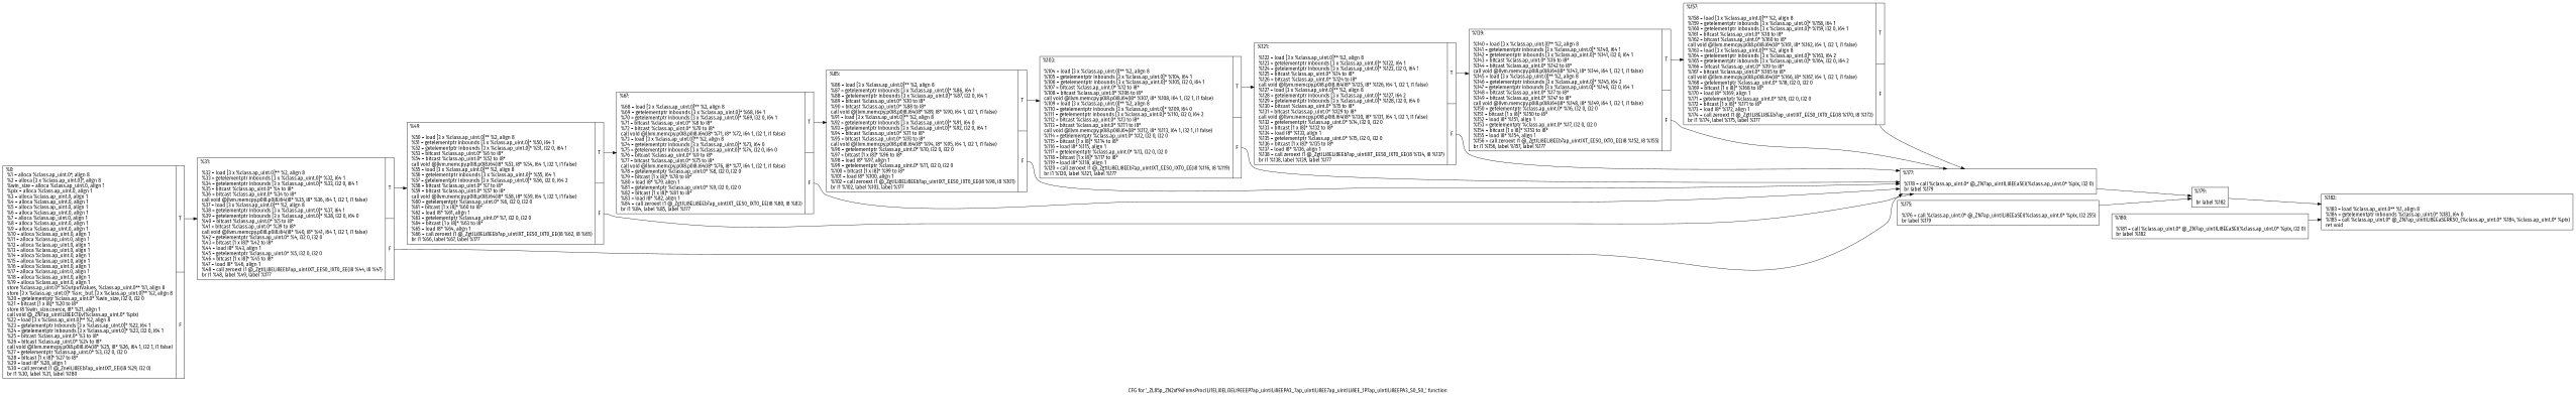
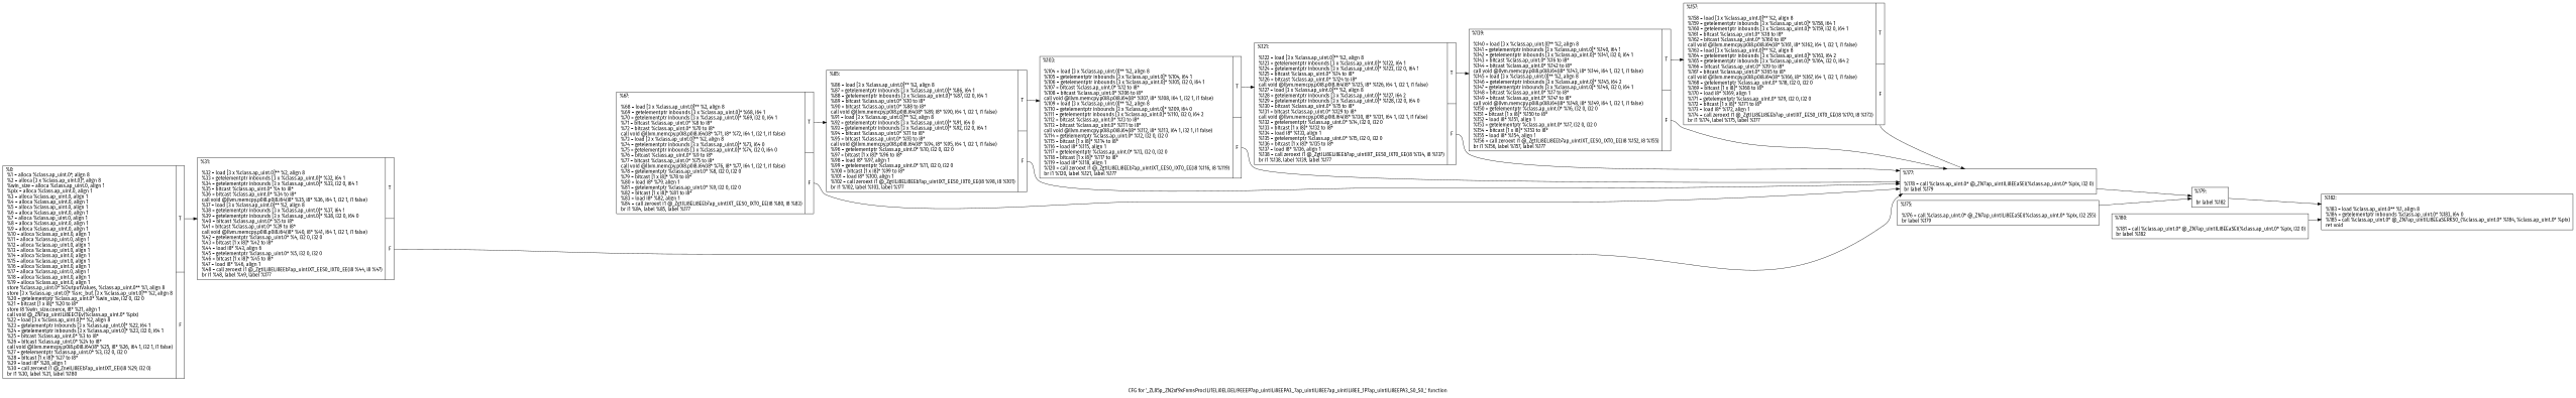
  digraph {
    fontname="Fira Sans"
    label="CFG for '_ZL85p_ZN2xf9xFnmsProcILi1ELi0ELi3ELi9EEEP7ap_uintILi8EEPA3_7ap_uintILi8EE7ap_uintILi8EE_1P7ap_uintILi8EEPA3_S0_S0_' function"
    rankdir=LR
    node [fontname="Fira Sans" shape=record]
    edge [fontname="Fira Sans" tailport=s0]
    n1 [label="{%0:\l  %1 = alloca %class.ap_uint.0*, align 8\l  %2 = alloca [3 x %class.ap_uint.0]*, align 8\l  %win_size = alloca %class.ap_uint.0, align 1\l  %pix = alloca %class.ap_uint.0, align 1\l  %3 = alloca %class.ap_uint.0, align 1\l  %4 = alloca %class.ap_uint.0, align 1\l  %5 = alloca %class.ap_uint.0, align 1\l  %6 = alloca %class.ap_uint.0, align 1\l  %7 = alloca %class.ap_uint.0, align 1\l  %8 = alloca %class.ap_uint.0, align 1\l  %9 = alloca %class.ap_uint.0, align 1\l  %10 = alloca %class.ap_uint.0, align 1\l  %11 = alloca %class.ap_uint.0, align 1\l  %12 = alloca %class.ap_uint.0, align 1\l  %13 = alloca %class.ap_uint.0, align 1\l  %14 = alloca %class.ap_uint.0, align 1\l  %15 = alloca %class.ap_uint.0, align 1\l  %16 = alloca %class.ap_uint.0, align 1\l  %17 = alloca %class.ap_uint.0, align 1\l  %18 = alloca %class.ap_uint.0, align 1\l  %19 = alloca %class.ap_uint.0, align 1\l  store %class.ap_uint.0* %OutputValues, %class.ap_uint.0** %1, align 8\l  store [3 x %class.ap_uint.0]* %src_buf, [3 x %class.ap_uint.0]** %2, align 8\l  %20 = getelementptr %class.ap_uint.0* %win_size, i32 0, i32 0\l  %21 = bitcast [1 x i8]* %20 to i8*\l  store i8 %win_size.coerce, i8* %21, align 1\l  call void @_ZN7ap_uintILi8EEC1Ev(%class.ap_uint.0* %pix)\l  %22 = load [3 x %class.ap_uint.0]** %2, align 8\l  %23 = getelementptr inbounds [3 x %class.ap_uint.0]* %22, i64 1\l  %24 = getelementptr inbounds [3 x %class.ap_uint.0]* %23, i32 0, i64 1\l  %25 = bitcast %class.ap_uint.0* %3 to i8*\l  %26 = bitcast %class.ap_uint.0* %24 to i8*\l  call void @llvm.memcpy.p0i8.p0i8.i64(i8* %25, i8* %26, i64 1, i32 1, i1 false)\l  %27 = getelementptr %class.ap_uint.0* %3, i32 0, i32 0\l  %28 = bitcast [1 x i8]* %27 to i8*\l  %29 = load i8* %28, align 1\l  %30 = call zeroext i1 @_ZneILi8EEb7ap_uintIXT_EEi(i8 %29, i32 0)\l  br i1 %30, label %31, label %180\l|{<s0>T|<s1>F}}"]
-   n2 [label="{%31:\l\l  %32 = load [3 x %class.ap_uint.0]** %2, align 8\l  %33 = getelementptr inbounds [3 x %class.ap_uint.0]* %32, i64 1\l  %34 = getelementptr inbounds [3 x %class.ap_uint.0]* %33, i32 0, i64 1\l  %35 = bitcast %class.ap_uint.0* %4 to i8*\l  %36 = bitcast %class.ap_uint.0* %34 to i8*\l  call void @llvm.memcpy.p0i8.p0i8.i64(i8* %35, i8* %36, i64 1, i32 1, i1 false)\l  %37 = load [3 x %class.ap_uint.0]** %2, align 8\l  %38 = getelementptr inbounds [3 x %class.ap_uint.0]* %37, i64 1\l  %39 = getelementptr inbounds [3 x %class.ap_uint.0]* %38, i32 0, i64 0\l  %40 = bitcast %class.ap_uint.0* %5 to i8*\l  %41 = bitcast %class.ap_uint.0* %39 to i8*\l  call void @llvm.memcpy.p0i8.p0i8.i64(i8* %40, i8* %41, i64 1, i32 1, i1 false)\l  %42 = getelementptr %class.ap_uint.0* %4, i32 0, i32 0\l  %43 = bitcast [1 x i8]* %42 to i8*\l  %44 = load i8* %43, align 1\l  %45 = getelementptr %class.ap_uint.0* %5, i32 0, i32 0\l  %46 = bitcast [1 x i8]* %45 to i8*\l  %47 = load i8* %46, align 1\l  %48 = call zeroext i1 @_ZgtILi8ELi8EEb7ap_uintIXT_EES0_IXT0_EE(i8 %44, i8 %47)\l  br i1 %48, label %49, label %177\l|{<s0>T|<s1>F}}"]
-   n3 [label="{%49:\l\l  %50 = load [3 x %class.ap_uint.0]** %2, align 8\l  %51 = getelementptr inbounds [3 x %class.ap_uint.0]* %50, i64 1\l  %52 = getelementptr inbounds [3 x %class.ap_uint.0]* %51, i32 0, i64 1\l  %53 = bitcast %class.ap_uint.0* %6 to i8*\l  %54 = bitcast %class.ap_uint.0* %52 to i8*\l  call void @llvm.memcpy.p0i8.p0i8.i64(i8* %53, i8* %54, i64 1, i32 1, i1 false)\l  %55 = load [3 x %class.ap_uint.0]** %2, align 8\l  %56 = getelementptr inbounds [3 x %class.ap_uint.0]* %55, i64 1\l  %57 = getelementptr inbounds [3 x %class.ap_uint.0]* %56, i32 0, i64 2\l  %58 = bitcast %class.ap_uint.0* %7 to i8*\l  %59 = bitcast %class.ap_uint.0* %57 to i8*\l  call void @llvm.memcpy.p0i8.p0i8.i64(i8* %58, i8* %59, i64 1, i32 1, i1 false)\l  %60 = getelementptr %class.ap_uint.0* %6, i32 0, i32 0\l  %61 = bitcast [1 x i8]* %60 to i8*\l  %62 = load i8* %61, align 1\l  %63 = getelementptr %class.ap_uint.0* %7, i32 0, i32 0\l  %64 = bitcast [1 x i8]* %63 to i8*\l  %65 = load i8* %64, align 1\l  %66 = call zeroext i1 @_ZgtILi8ELi8EEb7ap_uintIXT_EES0_IXT0_EE(i8 %62, i8 %65)\l  br i1 %66, label %67, label %177\l|{<s0>T|<s1>F}}"]
+   n2 [label="{%31:\l\l  %32 = load [3 x %class.ap_uint.0]** %2, align 8\l  %33 = getelementptr inbounds [3 x %class.ap_uint.0]* %32, i64 1\l  %34 = getelementptr inbounds [3 x %class.ap_uint.0]* %33, i32 0, i64 1\l  %35 = bitcast %class.ap_uint.0* %4 to i8*\l  %36 = bitcast %class.ap_uint.0* %34 to i8*\l  call void @llvm.memcpy.p0i8.p0i8.i64(i8* %35, i8* %36, i64 1, i32 1, i1 false)\l  %37 = load [3 x %class.ap_uint.0]** %2, align 8\l  %38 = getelementptr inbounds [3 x %class.ap_uint.0]* %37, i64 1\l  %39 = getelementptr inbounds [3 x %class.ap_uint.0]* %38, i32 0, i64 0\l  %40 = bitcast %class.ap_uint.0* %5 to i8*\l  %41 = bitcast %class.ap_uint.0* %39 to i8*\l  call void @llvm.memcpy.p0i8.p0i8.i64(i8* %40, i8* %41, i64 1, i32 1, i1 false)\l  %42 = getelementptr %class.ap_uint.0* %4, i32 0, i32 0\l  %43 = bitcast [1 x i8]* %42 to i8*\l  %44 = load i8* %43, align 6\l  %45 = getelementptr %class.ap_uint.0* %5, i32 0, i32 0\l  %46 = bitcast [1 x i8]* %45 to i8*\l  %47 = load i8* %46, align 1\l  %48 = call zeroext i1 @_ZgtILi8ELi8EEb7ap_uintIXT_EES0_IXT0_EE(i8 %44, i8 %47)\l  br i1 %48, label %49, label %177\l|{<s0>T|<s1>F}}"]
    n4 [label="{%177:\l\l  %178 = call %class.ap_uint.0* @_ZN7ap_uintILi8EEaSEi(%class.ap_uint.0* %pix, i32 0)\l  br label %179\l}"]
    n5 [label="{%180:\l\l  %181 = call %class.ap_uint.0* @_ZN7ap_uintILi8EEaSEi(%class.ap_uint.0* %pix, i32 0)\l  br label %182\l}"]
    n6 [label="{%182:\l\l  %183 = load %class.ap_uint.0** %1, align 8\l  %184 = getelementptr inbounds %class.ap_uint.0* %183, i64 0\l  %185 = call %class.ap_uint.0* @_ZN7ap_uintILi8EEaSERKS0_(%class.ap_uint.0* %184, %class.ap_uint.0* %pix)\l  ret void\l}"]
    n7 [label="{%67:\l\l  %68 = load [3 x %class.ap_uint.0]** %2, align 8\l  %69 = getelementptr inbounds [3 x %class.ap_uint.0]* %68, i64 1\l  %70 = getelementptr inbounds [3 x %class.ap_uint.0]* %69, i32 0, i64 1\l  %71 = bitcast %class.ap_uint.0* %8 to i8*\l  %72 = bitcast %class.ap_uint.0* %70 to i8*\l  call void @llvm.memcpy.p0i8.p0i8.i64(i8* %71, i8* %72, i64 1, i32 1, i1 false)\l  %73 = load [3 x %class.ap_uint.0]** %2, align 8\l  %74 = getelementptr inbounds [3 x %class.ap_uint.0]* %73, i64 0\l  %75 = getelementptr inbounds [3 x %class.ap_uint.0]* %74, i32 0, i64 0\l  %76 = bitcast %class.ap_uint.0* %9 to i8*\l  %77 = bitcast %class.ap_uint.0* %75 to i8*\l  call void @llvm.memcpy.p0i8.p0i8.i64(i8* %76, i8* %77, i64 1, i32 1, i1 false)\l  %78 = getelementptr %class.ap_uint.0* %8, i32 0, i32 0\l  %79 = bitcast [1 x i8]* %78 to i8*\l  %80 = load i8* %79, align 1\l  %81 = getelementptr %class.ap_uint.0* %9, i32 0, i32 0\l  %82 = bitcast [1 x i8]* %81 to i8*\l  %83 = load i8* %82, align 1\l  %84 = call zeroext i1 @_ZgtILi8ELi8EEb7ap_uintIXT_EES0_IXT0_EE(i8 %80, i8 %83)\l  br i1 %84, label %85, label %177\l|{<s0>T|<s1>F}}"]
    n8 [label="{%179:\l\l  br label %182\l}"]
    n9 [label="{%85:\l\l  %86 = load [3 x %class.ap_uint.0]** %2, align 8\l  %87 = getelementptr inbounds [3 x %class.ap_uint.0]* %86, i64 1\l  %88 = getelementptr inbounds [3 x %class.ap_uint.0]* %87, i32 0, i64 1\l  %89 = bitcast %class.ap_uint.0* %10 to i8*\l  %90 = bitcast %class.ap_uint.0* %88 to i8*\l  call void @llvm.memcpy.p0i8.p0i8.i64(i8* %89, i8* %90, i64 1, i32 1, i1 false)\l  %91 = load [3 x %class.ap_uint.0]** %2, align 8\l  %92 = getelementptr inbounds [3 x %class.ap_uint.0]* %91, i64 0\l  %93 = getelementptr inbounds [3 x %class.ap_uint.0]* %92, i32 0, i64 1\l  %94 = bitcast %class.ap_uint.0* %11 to i8*\l  %95 = bitcast %class.ap_uint.0* %93 to i8*\l  call void @llvm.memcpy.p0i8.p0i8.i64(i8* %94, i8* %95, i64 1, i32 1, i1 false)\l  %96 = getelementptr %class.ap_uint.0* %10, i32 0, i32 0\l  %97 = bitcast [1 x i8]* %96 to i8*\l  %98 = load i8* %97, align 1\l  %99 = getelementptr %class.ap_uint.0* %11, i32 0, i32 0\l  %100 = bitcast [1 x i8]* %99 to i8*\l  %101 = load i8* %100, align 1\l  %102 = call zeroext i1 @_ZgtILi8ELi8EEb7ap_uintIXT_EES0_IXT0_EE(i8 %98, i8 %101)\l  br i1 %102, label %103, label %177\l|{<s0>T|<s1>F}}"]
    n10 [label="{%103:\l\l  %104 = load [3 x %class.ap_uint.0]** %2, align 8\l  %105 = getelementptr inbounds [3 x %class.ap_uint.0]* %104, i64 1\l  %106 = getelementptr inbounds [3 x %class.ap_uint.0]* %105, i32 0, i64 1\l  %107 = bitcast %class.ap_uint.0* %12 to i8*\l  %108 = bitcast %class.ap_uint.0* %106 to i8*\l  call void @llvm.memcpy.p0i8.p0i8.i64(i8* %107, i8* %108, i64 1, i32 1, i1 false)\l  %109 = load [3 x %class.ap_uint.0]** %2, align 8\l  %110 = getelementptr inbounds [3 x %class.ap_uint.0]* %109, i64 0\l  %111 = getelementptr inbounds [3 x %class.ap_uint.0]* %110, i32 0, i64 2\l  %112 = bitcast %class.ap_uint.0* %13 to i8*\l  %113 = bitcast %class.ap_uint.0* %111 to i8*\l  call void @llvm.memcpy.p0i8.p0i8.i64(i8* %112, i8* %113, i64 1, i32 1, i1 false)\l  %114 = getelementptr %class.ap_uint.0* %12, i32 0, i32 0\l  %115 = bitcast [1 x i8]* %114 to i8*\l  %116 = load i8* %115, align 1\l  %117 = getelementptr %class.ap_uint.0* %13, i32 0, i32 0\l  %118 = bitcast [1 x i8]* %117 to i8*\l  %119 = load i8* %118, align 1\l  %120 = call zeroext i1 @_ZgtILi8ELi8EEb7ap_uintIXT_EES0_IXT0_EE(i8 %116, i8 %119)\l  br i1 %120, label %121, label %177\l|{<s0>T|<s1>F}}"]
    n11 [label="{%121:\l\l  %122 = load [3 x %class.ap_uint.0]** %2, align 8\l  %123 = getelementptr inbounds [3 x %class.ap_uint.0]* %122, i64 1\l  %124 = getelementptr inbounds [3 x %class.ap_uint.0]* %123, i32 0, i64 1\l  %125 = bitcast %class.ap_uint.0* %14 to i8*\l  %126 = bitcast %class.ap_uint.0* %124 to i8*\l  call void @llvm.memcpy.p0i8.p0i8.i64(i8* %125, i8* %126, i64 1, i32 1, i1 false)\l  %127 = load [3 x %class.ap_uint.0]** %2, align 8\l  %128 = getelementptr inbounds [3 x %class.ap_uint.0]* %127, i64 2\l  %129 = getelementptr inbounds [3 x %class.ap_uint.0]* %128, i32 0, i64 0\l  %130 = bitcast %class.ap_uint.0* %15 to i8*\l  %131 = bitcast %class.ap_uint.0* %129 to i8*\l  call void @llvm.memcpy.p0i8.p0i8.i64(i8* %130, i8* %131, i64 1, i32 1, i1 false)\l  %132 = getelementptr %class.ap_uint.0* %14, i32 0, i32 0\l  %133 = bitcast [1 x i8]* %132 to i8*\l  %134 = load i8* %133, align 1\l  %135 = getelementptr %class.ap_uint.0* %15, i32 0, i32 0\l  %136 = bitcast [1 x i8]* %135 to i8*\l  %137 = load i8* %136, align 1\l  %138 = call zeroext i1 @_ZgtILi8ELi8EEb7ap_uintIXT_EES0_IXT0_EE(i8 %134, i8 %137)\l  br i1 %138, label %139, label %177\l|{<s0>T|<s1>F}}"]
    n12 [label="{%139:\l\l  %140 = load [3 x %class.ap_uint.0]** %2, align 8\l  %141 = getelementptr inbounds [3 x %class.ap_uint.0]* %140, i64 1\l  %142 = getelementptr inbounds [3 x %class.ap_uint.0]* %141, i32 0, i64 1\l  %143 = bitcast %class.ap_uint.0* %16 to i8*\l  %144 = bitcast %class.ap_uint.0* %142 to i8*\l  call void @llvm.memcpy.p0i8.p0i8.i64(i8* %143, i8* %144, i64 1, i32 1, i1 false)\l  %145 = load [3 x %class.ap_uint.0]** %2, align 8\l  %146 = getelementptr inbounds [3 x %class.ap_uint.0]* %145, i64 2\l  %147 = getelementptr inbounds [3 x %class.ap_uint.0]* %146, i32 0, i64 1\l  %148 = bitcast %class.ap_uint.0* %17 to i8*\l  %149 = bitcast %class.ap_uint.0* %147 to i8*\l  call void @llvm.memcpy.p0i8.p0i8.i64(i8* %148, i8* %149, i64 1, i32 1, i1 false)\l  %150 = getelementptr %class.ap_uint.0* %16, i32 0, i32 0\l  %151 = bitcast [1 x i8]* %150 to i8*\l  %152 = load i8* %151, align 1\l  %153 = getelementptr %class.ap_uint.0* %17, i32 0, i32 0\l  %154 = bitcast [1 x i8]* %153 to i8*\l  %155 = load i8* %154, align 1\l  %156 = call zeroext i1 @_ZgtILi8ELi8EEb7ap_uintIXT_EES0_IXT0_EE(i8 %152, i8 %155)\l  br i1 %156, label %157, label %177\l|{<s0>T|<s1>F}}"]
    n13 [label="{%157:\l\l  %158 = load [3 x %class.ap_uint.0]** %2, align 8\l  %159 = getelementptr inbounds [3 x %class.ap_uint.0]* %158, i64 1\l  %160 = getelementptr inbounds [3 x %class.ap_uint.0]* %159, i32 0, i64 1\l  %161 = bitcast %class.ap_uint.0* %18 to i8*\l  %162 = bitcast %class.ap_uint.0* %160 to i8*\l  call void @llvm.memcpy.p0i8.p0i8.i64(i8* %161, i8* %162, i64 1, i32 1, i1 false)\l  %163 = load [3 x %class.ap_uint.0]** %2, align 8\l  %164 = getelementptr inbounds [3 x %class.ap_uint.0]* %163, i64 2\l  %165 = getelementptr inbounds [3 x %class.ap_uint.0]* %164, i32 0, i64 2\l  %166 = bitcast %class.ap_uint.0* %19 to i8*\l  %167 = bitcast %class.ap_uint.0* %165 to i8*\l  call void @llvm.memcpy.p0i8.p0i8.i64(i8* %166, i8* %167, i64 1, i32 1, i1 false)\l  %168 = getelementptr %class.ap_uint.0* %18, i32 0, i32 0\l  %169 = bitcast [1 x i8]* %168 to i8*\l  %170 = load i8* %169, align 1\l  %171 = getelementptr %class.ap_uint.0* %19, i32 0, i32 0\l  %172 = bitcast [1 x i8]* %171 to i8*\l  %173 = load i8* %172, align 1\l  %174 = call zeroext i1 @_ZgtILi8ELi8EEb7ap_uintIXT_EES0_IXT0_EE(i8 %170, i8 %173)\l  br i1 %174, label %175, label %177\l|{<s0>T|<s1>F}}"]
    n14 [label="{%175:\l\l  %176 = call %class.ap_uint.0* @_ZN7ap_uintILi8EEaSEi(%class.ap_uint.0* %pix, i32 255)\l  br label %179\l}"]
    n1 -> n2
-   n2 -> n3
    n2 -> n4 [tailport=s1]
-   n3 -> n4 [tailport=s1]
-   n3 -> n7
    n4 -> n8
    n5 -> n6
    n7 -> n4 [tailport=s1]
    n7 -> n9
    n8 -> n6
    n9 -> n4 [tailport=s1]
    n9 -> n10
    n10 -> n4 [tailport=s1]
    n10 -> n11
    n11 -> n4 [tailport=s1]
    n11 -> n12
    n12 -> n4 [tailport=s1]
    n12 -> n13
    n13 -> n4 [tailport=s1]
    n14 -> n8
  }
